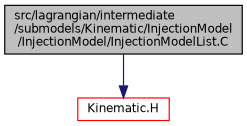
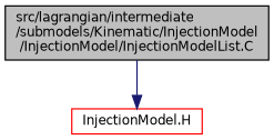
  digraph {
    node [fontname=Helvetica fontsize=10 shape=record]
    n1 [color=black fillcolor=grey75 fontcolor=black height=0.2 label="src/lagrangian/intermediate\l/submodels/Kinematic/InjectionModel\l/InjectionModel/InjectionModelList.C" style=filled width=0.4]
-   n2 [color=red height=0.2 label="Kinematic.H" width=0.4]
+   n2 [color=red height=0.2 label="InjectionModel.H" width=0.4]
    n1 -> n2 [color=midnightblue fontname=Helvetica fontsize=10 labelfontname=Helvetica labelfontsize=10 style=solid]
  }
